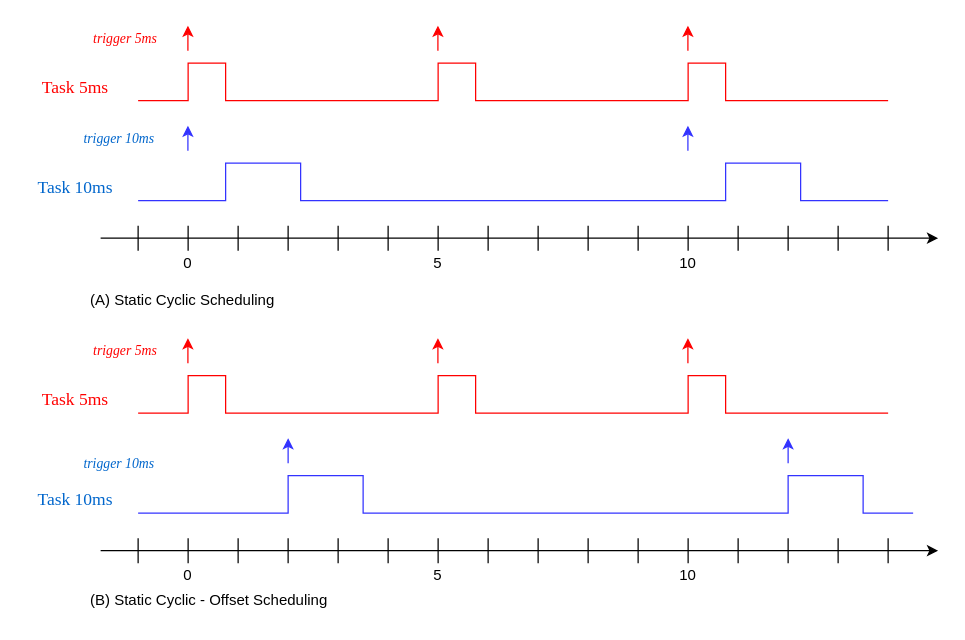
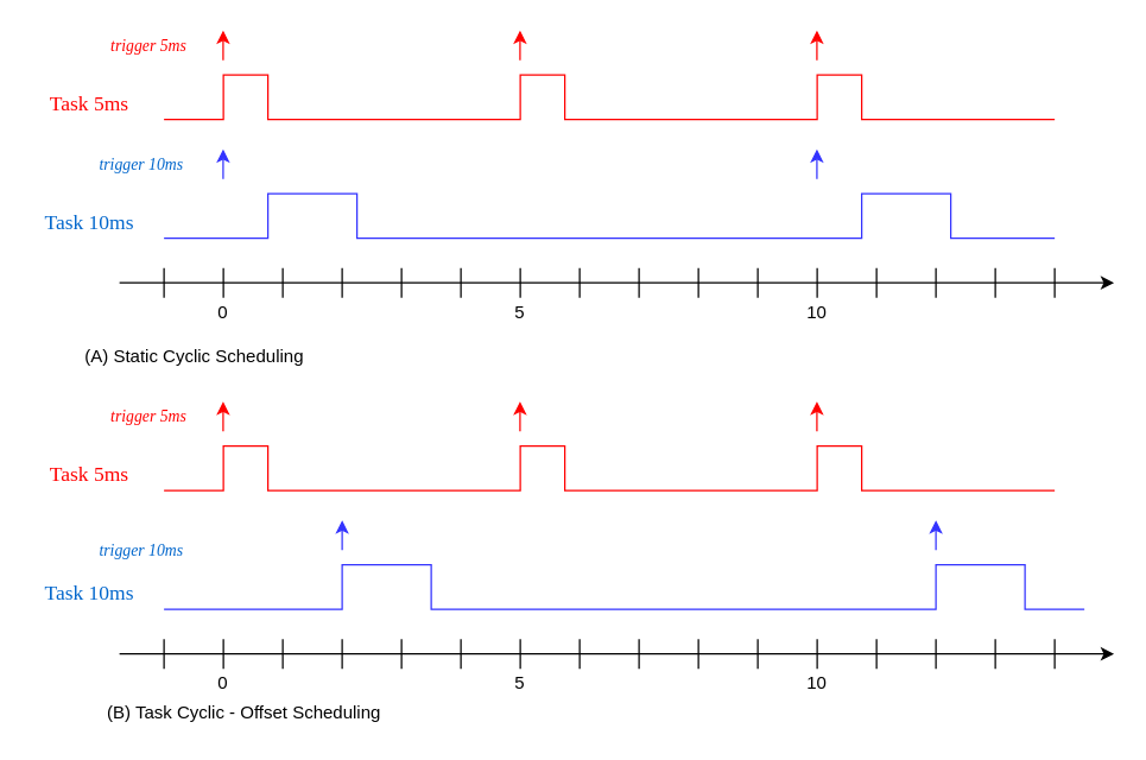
  <mxCell id="0" />
  <mxCell id="1" parent="0" />
  <mxCell id="2" value="Task 5ms" style="text;html=1;strokeColor=none;fillColor=none;align=center;verticalAlign=middle;whiteSpace=wrap;rounded=0;fontFamily=Arial Unicode MS;fontSize=14;fontColor=#FF0000;" parent="1" vertex="1"><mxGeometry x="20" y="60" width="80" height="20" as="geometry" /></mxCell>
  <mxCell id="3" value="&lt;font color=&quot;#0066cc&quot;&gt;Task 10ms&lt;/font&gt;" style="text;html=1;strokeColor=none;fillColor=none;align=center;verticalAlign=middle;whiteSpace=wrap;rounded=0;fontFamily=Arial Unicode MS;fontSize=14;fontColor=#FF0000;" parent="1" vertex="1"><mxGeometry x="20" y="140" width="80" height="20" as="geometry" /></mxCell>
  <mxCell id="4" value="" style="endArrow=none;html=1;strokeWidth=1;rounded=0;strokeColor=#FF0000;" edge="1" parent="1"><mxGeometry width="50" height="50" relative="1" as="geometry"><mxPoint x="110" y="80" as="sourcePoint" /><mxPoint x="710" y="80" as="targetPoint" /><Array as="points"><mxPoint x="150" y="80" /><mxPoint x="150" y="50" /><mxPoint x="180" y="50" /><mxPoint x="180" y="80" /><mxPoint x="350" y="80" /><mxPoint x="350" y="50" /><mxPoint x="380" y="50" /><mxPoint x="380" y="80" /><mxPoint x="550" y="80" /><mxPoint x="550" y="50" /><mxPoint x="580" y="50" /><mxPoint x="580" y="80" /></Array></mxGeometry></mxCell>
  <mxCell id="5" value="" style="endArrow=none;html=1;strokeWidth=1;rounded=0;strokeColor=#3333FF;" edge="1" parent="1"><mxGeometry width="50" height="50" relative="1" as="geometry"><mxPoint x="110" y="160" as="sourcePoint" /><mxPoint x="710" y="160" as="targetPoint" /><Array as="points"><mxPoint x="180" y="160" /><mxPoint x="180" y="130" /><mxPoint x="240" y="130" /><mxPoint x="240" y="160" /><mxPoint x="380" y="160" /><mxPoint x="410" y="160" /><mxPoint x="440" y="160" /><mxPoint x="580" y="160" /><mxPoint x="580" y="130" /><mxPoint x="640" y="130" /><mxPoint x="640" y="160" /></Array></mxGeometry></mxCell>
  <mxCell id="6" value="" style="endArrow=classic;html=1;strokeColor=#000000;strokeWidth=1;fillColor=#000000;fontFamily=Arial Unicode MS;fontSize=14;" parent="1" edge="1"><mxGeometry width="50" height="50" relative="1" as="geometry"><mxPoint x="80" y="190" as="sourcePoint" /><mxPoint x="750" y="190" as="targetPoint" /></mxGeometry></mxCell>
  <mxCell id="7" value="" style="endArrow=none;html=1;strokeColor=#000000;strokeWidth=1;fillColor=#000000;fontFamily=Arial Unicode MS;fontSize=14;jumpSize=6;" parent="1" edge="1"><mxGeometry width="50" height="50" relative="1" as="geometry"><mxPoint x="110" y="200" as="sourcePoint" /><mxPoint x="110" y="180" as="targetPoint" /></mxGeometry></mxCell>
  <mxCell id="8" value="" style="endArrow=none;html=1;strokeColor=#000000;strokeWidth=1;fillColor=#000000;fontFamily=Arial Unicode MS;fontSize=14;jumpSize=6;" parent="1" edge="1"><mxGeometry width="50" height="50" relative="1" as="geometry"><mxPoint x="150" y="200" as="sourcePoint" /><mxPoint x="150" y="180" as="targetPoint" /></mxGeometry></mxCell>
  <mxCell id="9" value="" style="endArrow=none;html=1;strokeColor=#000000;strokeWidth=1;fillColor=#000000;fontFamily=Arial Unicode MS;fontSize=14;jumpSize=6;" parent="1" edge="1"><mxGeometry width="50" height="50" relative="1" as="geometry"><mxPoint x="190" y="200" as="sourcePoint" /><mxPoint x="190" y="180" as="targetPoint" /></mxGeometry></mxCell>
  <mxCell id="10" value="" style="endArrow=none;html=1;strokeColor=#000000;strokeWidth=1;fillColor=#000000;fontFamily=Arial Unicode MS;fontSize=14;jumpSize=6;" parent="1" edge="1"><mxGeometry width="50" height="50" relative="1" as="geometry"><mxPoint x="230" y="200" as="sourcePoint" /><mxPoint x="230" y="180" as="targetPoint" /></mxGeometry></mxCell>
  <mxCell id="11" value="" style="endArrow=none;html=1;strokeColor=#000000;strokeWidth=1;fillColor=#000000;fontFamily=Arial Unicode MS;fontSize=14;jumpSize=6;" parent="1" edge="1"><mxGeometry width="50" height="50" relative="1" as="geometry"><mxPoint x="590" y="200" as="sourcePoint" /><mxPoint x="590" y="180" as="targetPoint" /></mxGeometry></mxCell>
  <mxCell id="12" value="" style="endArrow=none;html=1;strokeColor=#000000;strokeWidth=1;fillColor=#000000;fontFamily=Arial Unicode MS;fontSize=14;jumpSize=6;" parent="1" edge="1"><mxGeometry width="50" height="50" relative="1" as="geometry"><mxPoint x="310" y="200" as="sourcePoint" /><mxPoint x="310" y="180" as="targetPoint" /></mxGeometry></mxCell>
  <mxCell id="13" value="" style="endArrow=none;html=1;strokeColor=#000000;strokeWidth=1;fillColor=#000000;fontFamily=Arial Unicode MS;fontSize=14;jumpSize=6;" parent="1" edge="1"><mxGeometry width="50" height="50" relative="1" as="geometry"><mxPoint x="350" y="200" as="sourcePoint" /><mxPoint x="350" y="180" as="targetPoint" /></mxGeometry></mxCell>
  <mxCell id="14" value="" style="endArrow=none;html=1;strokeColor=#000000;strokeWidth=1;fillColor=#000000;fontFamily=Arial Unicode MS;fontSize=14;jumpSize=6;" parent="1" edge="1"><mxGeometry width="50" height="50" relative="1" as="geometry"><mxPoint x="390" y="200" as="sourcePoint" /><mxPoint x="390" y="180" as="targetPoint" /></mxGeometry></mxCell>
  <mxCell id="15" value="" style="endArrow=none;html=1;strokeColor=#000000;strokeWidth=1;fillColor=#000000;fontFamily=Arial Unicode MS;fontSize=14;jumpSize=6;" parent="1" edge="1"><mxGeometry width="50" height="50" relative="1" as="geometry"><mxPoint x="430" y="200" as="sourcePoint" /><mxPoint x="430" y="180" as="targetPoint" /></mxGeometry></mxCell>
  <mxCell id="16" value="" style="endArrow=none;html=1;strokeColor=#000000;strokeWidth=1;fillColor=#000000;fontFamily=Arial Unicode MS;fontSize=14;jumpSize=6;" parent="1" edge="1"><mxGeometry width="50" height="50" relative="1" as="geometry"><mxPoint x="550" y="200" as="sourcePoint" /><mxPoint x="550" y="180" as="targetPoint" /></mxGeometry></mxCell>
  <mxCell id="17" value="" style="endArrow=none;html=1;strokeColor=#000000;strokeWidth=1;fillColor=#000000;fontFamily=Arial Unicode MS;fontSize=14;jumpSize=6;" parent="1" edge="1"><mxGeometry width="50" height="50" relative="1" as="geometry"><mxPoint x="510" y="200" as="sourcePoint" /><mxPoint x="510" y="180" as="targetPoint" /></mxGeometry></mxCell>
  <mxCell id="18" value="" style="endArrow=none;html=1;strokeColor=#000000;strokeWidth=1;fillColor=#000000;fontFamily=Arial Unicode MS;fontSize=14;jumpSize=6;" edge="1" parent="1"><mxGeometry width="50" height="50" relative="1" as="geometry"><mxPoint x="670" y="200" as="sourcePoint" /><mxPoint x="670" y="180" as="targetPoint" /></mxGeometry></mxCell>
  <mxCell id="19" value="" style="endArrow=none;html=1;strokeColor=#000000;strokeWidth=1;fillColor=#000000;fontFamily=Arial Unicode MS;fontSize=14;jumpSize=6;" edge="1" parent="1"><mxGeometry width="50" height="50" relative="1" as="geometry"><mxPoint x="710" y="200" as="sourcePoint" /><mxPoint x="710" y="180" as="targetPoint" /></mxGeometry></mxCell>
  <mxCell id="20" value="" style="endArrow=none;html=1;strokeColor=#000000;strokeWidth=1;fillColor=#000000;fontFamily=Arial Unicode MS;fontSize=14;jumpSize=6;" edge="1" parent="1"><mxGeometry width="50" height="50" relative="1" as="geometry"><mxPoint x="270" y="200" as="sourcePoint" /><mxPoint x="270" y="180" as="targetPoint" /></mxGeometry></mxCell>
  <mxCell id="21" value="" style="endArrow=none;html=1;strokeColor=#000000;strokeWidth=1;fillColor=#000000;fontFamily=Arial Unicode MS;fontSize=14;jumpSize=6;" edge="1" parent="1"><mxGeometry width="50" height="50" relative="1" as="geometry"><mxPoint x="470" y="200" as="sourcePoint" /><mxPoint x="470" y="180" as="targetPoint" /></mxGeometry></mxCell>
  <mxCell id="22" value="" style="endArrow=none;html=1;strokeColor=#000000;strokeWidth=1;fillColor=#000000;fontFamily=Arial Unicode MS;fontSize=14;jumpSize=6;" edge="1" parent="1"><mxGeometry width="50" height="50" relative="1" as="geometry"><mxPoint x="630" y="200" as="sourcePoint" /><mxPoint x="630" y="180" as="targetPoint" /></mxGeometry></mxCell>
  <mxCell id="23" value="0" style="text;html=1;strokeColor=none;fillColor=none;align=center;verticalAlign=middle;whiteSpace=wrap;rounded=0;" vertex="1" parent="1"><mxGeometry x="130" y="200" width="40" height="20" as="geometry" /></mxCell>
  <mxCell id="24" value="5" style="text;html=1;strokeColor=none;fillColor=none;align=center;verticalAlign=middle;whiteSpace=wrap;rounded=0;" vertex="1" parent="1"><mxGeometry x="330" y="200" width="40" height="20" as="geometry" /></mxCell>
  <mxCell id="25" value="10" style="text;html=1;strokeColor=none;fillColor=none;align=center;verticalAlign=middle;whiteSpace=wrap;rounded=0;" vertex="1" parent="1"><mxGeometry x="530" y="200" width="40" height="20" as="geometry" /></mxCell>
  <mxCell id="26" value="" style="endArrow=classic;html=1;strokeWidth=1;strokeColor=#FF0000;" edge="1" parent="1"><mxGeometry width="50" height="50" relative="1" as="geometry"><mxPoint x="149.83" y="40" as="sourcePoint" /><mxPoint x="149.83" y="20" as="targetPoint" /></mxGeometry></mxCell>
  <mxCell id="27" value="" style="endArrow=classic;html=1;strokeWidth=1;strokeColor=#FF0000;" edge="1" parent="1"><mxGeometry width="50" height="50" relative="1" as="geometry"><mxPoint x="349.83" y="40" as="sourcePoint" /><mxPoint x="349.83" y="20" as="targetPoint" /></mxGeometry></mxCell>
  <mxCell id="28" value="" style="endArrow=classic;html=1;strokeWidth=1;strokeColor=#FF0000;" edge="1" parent="1"><mxGeometry width="50" height="50" relative="1" as="geometry"><mxPoint x="549.83" y="40" as="sourcePoint" /><mxPoint x="549.83" y="20" as="targetPoint" /></mxGeometry></mxCell>
  <mxCell id="29" value="" style="endArrow=classic;html=1;strokeWidth=1;strokeColor=#3333FF;" edge="1" parent="1"><mxGeometry width="50" height="50" relative="1" as="geometry"><mxPoint x="149.83" y="120" as="sourcePoint" /><mxPoint x="149.83" y="100" as="targetPoint" /></mxGeometry></mxCell>
  <mxCell id="30" value="" style="endArrow=classic;html=1;strokeWidth=1;strokeColor=#3333FF;" edge="1" parent="1"><mxGeometry width="50" height="50" relative="1" as="geometry"><mxPoint x="549.83" y="120" as="sourcePoint" /><mxPoint x="549.83" y="100" as="targetPoint" /></mxGeometry></mxCell>
  <mxCell id="31" value="trigger 5ms" style="text;html=1;strokeColor=none;fillColor=none;align=center;verticalAlign=middle;whiteSpace=wrap;rounded=0;fontFamily=Arial Unicode MS;fontSize=11;fontColor=#FF0000;fontStyle=2" vertex="1" parent="1"><mxGeometry x="60" y="20" width="80" height="20" as="geometry" /></mxCell>
  <mxCell id="32" value="&lt;font color=&quot;#0066cc&quot; style=&quot;font-size: 11px;&quot;&gt;trigger 10ms&lt;/font&gt;" style="text;html=1;strokeColor=none;fillColor=none;align=center;verticalAlign=middle;whiteSpace=wrap;rounded=0;fontFamily=Arial Unicode MS;fontSize=11;fontColor=#FF0000;fontStyle=2" vertex="1" parent="1"><mxGeometry x="50" y="100" width="90" height="20" as="geometry" /></mxCell>
  <mxCell id="33" value="Task 5ms" style="text;html=1;strokeColor=none;fillColor=none;align=center;verticalAlign=middle;whiteSpace=wrap;rounded=0;fontFamily=Arial Unicode MS;fontSize=14;fontColor=#FF0000;" vertex="1" parent="1"><mxGeometry x="20" y="310" width="80" height="20" as="geometry" /></mxCell>
  <mxCell id="34" value="&lt;font color=&quot;#0066cc&quot;&gt;Task 10ms&lt;/font&gt;" style="text;html=1;strokeColor=none;fillColor=none;align=center;verticalAlign=middle;whiteSpace=wrap;rounded=0;fontFamily=Arial Unicode MS;fontSize=14;fontColor=#FF0000;" vertex="1" parent="1"><mxGeometry x="20" y="390" width="80" height="20" as="geometry" /></mxCell>
  <mxCell id="35" value="" style="endArrow=none;html=1;strokeWidth=1;rounded=0;strokeColor=#FF0000;" edge="1" parent="1"><mxGeometry width="50" height="50" relative="1" as="geometry"><mxPoint x="110" y="330" as="sourcePoint" /><mxPoint x="710" y="330" as="targetPoint" /><Array as="points"><mxPoint x="150" y="330" /><mxPoint x="150" y="300" /><mxPoint x="180" y="300" /><mxPoint x="180" y="330" /><mxPoint x="350" y="330" /><mxPoint x="350" y="300" /><mxPoint x="380" y="300" /><mxPoint x="380" y="330" /><mxPoint x="550" y="330" /><mxPoint x="550" y="300" /><mxPoint x="580" y="300" /><mxPoint x="580" y="330" /></Array></mxGeometry></mxCell>
  <mxCell id="36" value="" style="endArrow=none;html=1;strokeWidth=1;rounded=0;strokeColor=#3333FF;" edge="1" parent="1"><mxGeometry width="50" height="50" relative="1" as="geometry"><mxPoint x="110" y="410" as="sourcePoint" /><mxPoint x="730" y="410" as="targetPoint" /><Array as="points"><mxPoint x="230" y="410" /><mxPoint x="230" y="380" /><mxPoint x="290" y="380" /><mxPoint x="290" y="410" /><mxPoint x="430" y="410" /><mxPoint x="460" y="410" /><mxPoint x="490" y="410" /><mxPoint x="630" y="410" /><mxPoint x="630" y="380" /><mxPoint x="690" y="380" /><mxPoint x="690" y="410" /></Array></mxGeometry></mxCell>
  <mxCell id="37" value="" style="endArrow=classic;html=1;strokeColor=#000000;strokeWidth=1;fillColor=#000000;fontFamily=Arial Unicode MS;fontSize=14;" edge="1" parent="1"><mxGeometry width="50" height="50" relative="1" as="geometry"><mxPoint x="80" y="440" as="sourcePoint" /><mxPoint x="750" y="440" as="targetPoint" /></mxGeometry></mxCell>
  <mxCell id="38" value="" style="endArrow=none;html=1;strokeColor=#000000;strokeWidth=1;fillColor=#000000;fontFamily=Arial Unicode MS;fontSize=14;jumpSize=6;" edge="1" parent="1"><mxGeometry width="50" height="50" relative="1" as="geometry"><mxPoint x="110" y="450" as="sourcePoint" /><mxPoint x="110" y="430" as="targetPoint" /></mxGeometry></mxCell>
  <mxCell id="39" value="" style="endArrow=none;html=1;strokeColor=#000000;strokeWidth=1;fillColor=#000000;fontFamily=Arial Unicode MS;fontSize=14;jumpSize=6;" edge="1" parent="1"><mxGeometry width="50" height="50" relative="1" as="geometry"><mxPoint x="150" y="450" as="sourcePoint" /><mxPoint x="150" y="430" as="targetPoint" /></mxGeometry></mxCell>
  <mxCell id="40" value="" style="endArrow=none;html=1;strokeColor=#000000;strokeWidth=1;fillColor=#000000;fontFamily=Arial Unicode MS;fontSize=14;jumpSize=6;" edge="1" parent="1"><mxGeometry width="50" height="50" relative="1" as="geometry"><mxPoint x="190" y="450" as="sourcePoint" /><mxPoint x="190" y="430" as="targetPoint" /></mxGeometry></mxCell>
  <mxCell id="41" value="" style="endArrow=none;html=1;strokeColor=#000000;strokeWidth=1;fillColor=#000000;fontFamily=Arial Unicode MS;fontSize=14;jumpSize=6;" edge="1" parent="1"><mxGeometry width="50" height="50" relative="1" as="geometry"><mxPoint x="230" y="450" as="sourcePoint" /><mxPoint x="230" y="430" as="targetPoint" /></mxGeometry></mxCell>
  <mxCell id="42" value="" style="endArrow=none;html=1;strokeColor=#000000;strokeWidth=1;fillColor=#000000;fontFamily=Arial Unicode MS;fontSize=14;jumpSize=6;" edge="1" parent="1"><mxGeometry width="50" height="50" relative="1" as="geometry"><mxPoint x="590" y="450" as="sourcePoint" /><mxPoint x="590" y="430" as="targetPoint" /></mxGeometry></mxCell>
  <mxCell id="43" value="" style="endArrow=none;html=1;strokeColor=#000000;strokeWidth=1;fillColor=#000000;fontFamily=Arial Unicode MS;fontSize=14;jumpSize=6;" edge="1" parent="1"><mxGeometry width="50" height="50" relative="1" as="geometry"><mxPoint x="310" y="450" as="sourcePoint" /><mxPoint x="310" y="430" as="targetPoint" /></mxGeometry></mxCell>
  <mxCell id="44" value="" style="endArrow=none;html=1;strokeColor=#000000;strokeWidth=1;fillColor=#000000;fontFamily=Arial Unicode MS;fontSize=14;jumpSize=6;" edge="1" parent="1"><mxGeometry width="50" height="50" relative="1" as="geometry"><mxPoint x="350" y="450" as="sourcePoint" /><mxPoint x="350" y="430" as="targetPoint" /></mxGeometry></mxCell>
  <mxCell id="45" value="" style="endArrow=none;html=1;strokeColor=#000000;strokeWidth=1;fillColor=#000000;fontFamily=Arial Unicode MS;fontSize=14;jumpSize=6;" edge="1" parent="1"><mxGeometry width="50" height="50" relative="1" as="geometry"><mxPoint x="390" y="450" as="sourcePoint" /><mxPoint x="390" y="430" as="targetPoint" /></mxGeometry></mxCell>
  <mxCell id="46" value="" style="endArrow=none;html=1;strokeColor=#000000;strokeWidth=1;fillColor=#000000;fontFamily=Arial Unicode MS;fontSize=14;jumpSize=6;" edge="1" parent="1"><mxGeometry width="50" height="50" relative="1" as="geometry"><mxPoint x="430" y="450" as="sourcePoint" /><mxPoint x="430" y="430" as="targetPoint" /></mxGeometry></mxCell>
  <mxCell id="47" value="" style="endArrow=none;html=1;strokeColor=#000000;strokeWidth=1;fillColor=#000000;fontFamily=Arial Unicode MS;fontSize=14;jumpSize=6;" edge="1" parent="1"><mxGeometry width="50" height="50" relative="1" as="geometry"><mxPoint x="550" y="450" as="sourcePoint" /><mxPoint x="550" y="430" as="targetPoint" /></mxGeometry></mxCell>
  <mxCell id="48" value="" style="endArrow=none;html=1;strokeColor=#000000;strokeWidth=1;fillColor=#000000;fontFamily=Arial Unicode MS;fontSize=14;jumpSize=6;" edge="1" parent="1"><mxGeometry width="50" height="50" relative="1" as="geometry"><mxPoint x="510" y="450" as="sourcePoint" /><mxPoint x="510" y="430" as="targetPoint" /></mxGeometry></mxCell>
  <mxCell id="49" value="" style="endArrow=none;html=1;strokeColor=#000000;strokeWidth=1;fillColor=#000000;fontFamily=Arial Unicode MS;fontSize=14;jumpSize=6;" edge="1" parent="1"><mxGeometry width="50" height="50" relative="1" as="geometry"><mxPoint x="670" y="450" as="sourcePoint" /><mxPoint x="670" y="430" as="targetPoint" /></mxGeometry></mxCell>
  <mxCell id="50" value="" style="endArrow=none;html=1;strokeColor=#000000;strokeWidth=1;fillColor=#000000;fontFamily=Arial Unicode MS;fontSize=14;jumpSize=6;" edge="1" parent="1"><mxGeometry width="50" height="50" relative="1" as="geometry"><mxPoint x="710" y="450" as="sourcePoint" /><mxPoint x="710" y="430" as="targetPoint" /></mxGeometry></mxCell>
  <mxCell id="51" value="" style="endArrow=none;html=1;strokeColor=#000000;strokeWidth=1;fillColor=#000000;fontFamily=Arial Unicode MS;fontSize=14;jumpSize=6;" edge="1" parent="1"><mxGeometry width="50" height="50" relative="1" as="geometry"><mxPoint x="270" y="450" as="sourcePoint" /><mxPoint x="270" y="430" as="targetPoint" /></mxGeometry></mxCell>
  <mxCell id="52" value="" style="endArrow=none;html=1;strokeColor=#000000;strokeWidth=1;fillColor=#000000;fontFamily=Arial Unicode MS;fontSize=14;jumpSize=6;" edge="1" parent="1"><mxGeometry width="50" height="50" relative="1" as="geometry"><mxPoint x="470" y="450" as="sourcePoint" /><mxPoint x="470" y="430" as="targetPoint" /></mxGeometry></mxCell>
  <mxCell id="53" value="" style="endArrow=none;html=1;strokeColor=#000000;strokeWidth=1;fillColor=#000000;fontFamily=Arial Unicode MS;fontSize=14;jumpSize=6;" edge="1" parent="1"><mxGeometry width="50" height="50" relative="1" as="geometry"><mxPoint x="630" y="450" as="sourcePoint" /><mxPoint x="630" y="430" as="targetPoint" /></mxGeometry></mxCell>
  <mxCell id="54" value="0" style="text;html=1;strokeColor=none;fillColor=none;align=center;verticalAlign=middle;whiteSpace=wrap;rounded=0;" vertex="1" parent="1"><mxGeometry x="130" y="450" width="40" height="20" as="geometry" /></mxCell>
  <mxCell id="55" value="5" style="text;html=1;strokeColor=none;fillColor=none;align=center;verticalAlign=middle;whiteSpace=wrap;rounded=0;" vertex="1" parent="1"><mxGeometry x="330" y="450" width="40" height="20" as="geometry" /></mxCell>
  <mxCell id="56" value="10" style="text;html=1;strokeColor=none;fillColor=none;align=center;verticalAlign=middle;whiteSpace=wrap;rounded=0;" vertex="1" parent="1"><mxGeometry x="530" y="450" width="40" height="20" as="geometry" /></mxCell>
  <mxCell id="57" value="" style="endArrow=classic;html=1;strokeWidth=1;strokeColor=#FF0000;" edge="1" parent="1"><mxGeometry width="50" height="50" relative="1" as="geometry"><mxPoint x="149.83" y="290" as="sourcePoint" /><mxPoint x="149.83" y="270" as="targetPoint" /></mxGeometry></mxCell>
  <mxCell id="58" value="" style="endArrow=classic;html=1;strokeWidth=1;strokeColor=#FF0000;" edge="1" parent="1"><mxGeometry width="50" height="50" relative="1" as="geometry"><mxPoint x="349.83" y="290" as="sourcePoint" /><mxPoint x="349.83" y="270" as="targetPoint" /></mxGeometry></mxCell>
  <mxCell id="59" value="" style="endArrow=classic;html=1;strokeWidth=1;strokeColor=#FF0000;" edge="1" parent="1"><mxGeometry width="50" height="50" relative="1" as="geometry"><mxPoint x="549.83" y="290" as="sourcePoint" /><mxPoint x="549.83" y="270" as="targetPoint" /></mxGeometry></mxCell>
  <mxCell id="60" value="" style="endArrow=classic;html=1;strokeWidth=1;strokeColor=#3333FF;" edge="1" parent="1"><mxGeometry width="50" height="50" relative="1" as="geometry"><mxPoint x="230" y="370" as="sourcePoint" /><mxPoint x="230" y="350" as="targetPoint" /></mxGeometry></mxCell>
  <mxCell id="61" value="" style="endArrow=classic;html=1;strokeWidth=1;strokeColor=#3333FF;" edge="1" parent="1"><mxGeometry width="50" height="50" relative="1" as="geometry"><mxPoint x="630" y="370" as="sourcePoint" /><mxPoint x="630" y="350" as="targetPoint" /></mxGeometry></mxCell>
  <mxCell id="62" value="trigger 5ms" style="text;html=1;strokeColor=none;fillColor=none;align=center;verticalAlign=middle;whiteSpace=wrap;rounded=0;fontFamily=Arial Unicode MS;fontSize=11;fontColor=#FF0000;fontStyle=2" vertex="1" parent="1"><mxGeometry x="60" y="270" width="80" height="20" as="geometry" /></mxCell>
  <mxCell id="63" value="&lt;font color=&quot;#0066cc&quot; style=&quot;font-size: 11px;&quot;&gt;trigger 10ms&lt;/font&gt;" style="text;html=1;strokeColor=none;fillColor=none;align=center;verticalAlign=middle;whiteSpace=wrap;rounded=0;fontFamily=Arial Unicode MS;fontSize=11;fontColor=#FF0000;fontStyle=2" vertex="1" parent="1"><mxGeometry x="50" y="360" width="90" height="20" as="geometry" /></mxCell>
- <mxCell id="64" value="(A) Static Cyclic Scheduling" style="text;html=1;strokeColor=none;fillColor=none;align=left;verticalAlign=middle;whiteSpace=wrap;rounded=0;" vertex="1" parent="1"><mxGeometry x="70" y="230" width="260" height="20" as="geometry" /></mxCell>
- <mxCell id="65" value="(B) Static Cyclic - Offset&amp;nbsp;Scheduling&amp;nbsp;" style="text;html=1;strokeColor=none;fillColor=none;align=left;verticalAlign=middle;whiteSpace=wrap;rounded=0;" vertex="1" parent="1"><mxGeometry x="70" y="470" width="260" height="20" as="geometry" /></mxCell>
+ <mxCell id="64" value="(A) Static Cyclic Scheduling" style="text;html=1;strokeColor=none;fillColor=none;align=left;verticalAlign=middle;whiteSpace=wrap;rounded=0;" vertex="1" parent="1"><mxGeometry x="55" y="230" width="260" height="20" as="geometry" /></mxCell>
+ <mxCell id="65" value="(B) Task Cyclic - Offset&amp;nbsp;Scheduling&amp;nbsp;" style="text;html=1;strokeColor=none;fillColor=none;align=left;verticalAlign=middle;whiteSpace=wrap;rounded=0;" vertex="1" parent="1"><mxGeometry x="70" y="470" width="260" height="20" as="geometry" /></mxCell>
